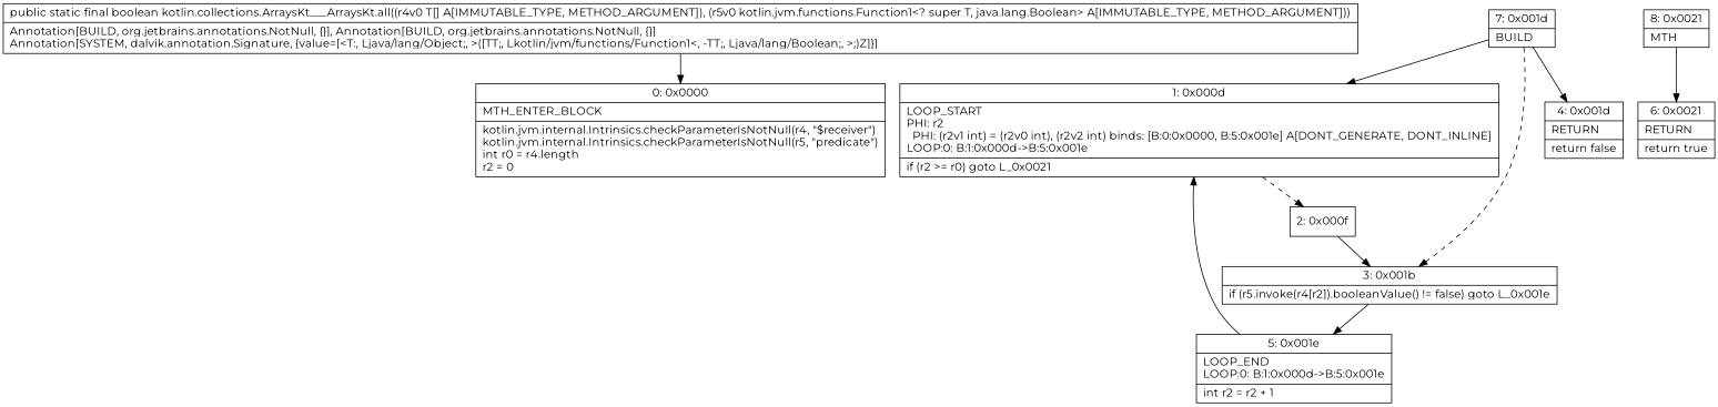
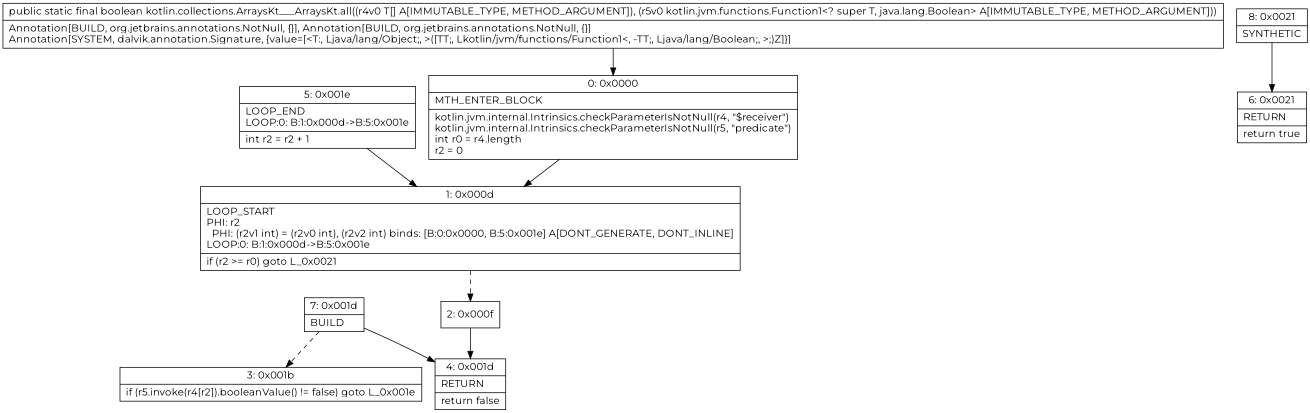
  digraph {
    fontname=Montserrat
    node [fontname=Montserrat shape=record]
    edge [fontname=Montserrat]
    n1 [label="{0\:\ 0x0000|MTH_ENTER_BLOCK\l|kotlin.jvm.internal.Intrinsics.checkParameterIsNotNull(r4, \"$receiver\")\lkotlin.jvm.internal.Intrinsics.checkParameterIsNotNull(r5, \"predicate\")\lint r0 = r4.length\lr2 = 0\l}"]
    n2 [label="{1\:\ 0x000d|LOOP_START\lPHI: r2 \l  PHI: (r2v1 int) = (r2v0 int), (r2v2 int) binds: [B:0:0x0000, B:5:0x001e] A[DONT_GENERATE, DONT_INLINE]\lLOOP:0: B:1:0x000d\-\>B:5:0x001e\l|if (r2 \>= r0) goto L_0x0021\l}"]
    n3 [label="{2\:\ 0x000f}"]
    n4 [label="{3\:\ 0x001b|if (r5.invoke(r4[r2]).booleanValue() != false) goto L_0x001e\l}"]
-   n5 [label="{8\:\ 0x0021|MTH\l}"]
+   n5 [label="{8\:\ 0x0021|SYNTHETIC\l}"]
    n6 [label="{6\:\ 0x0021|RETURN\l|return true\l}"]
    n7 [label="{5\:\ 0x001e|LOOP_END\lLOOP:0: B:1:0x000d\-\>B:5:0x001e\l|int r2 = r2 + 1\l}"]
    n8 [label="{7\:\ 0x001d|BUILD\l}"]
    n9 [label="{4\:\ 0x001d|RETURN\l|return false\l}"]
    n10 [label="{public static final boolean kotlin.collections.ArraysKt___ArraysKt.all((r4v0 T[] A[IMMUTABLE_TYPE, METHOD_ARGUMENT]), (r5v0 kotlin.jvm.functions.Function1\<? super T, java.lang.Boolean\> A[IMMUTABLE_TYPE, METHOD_ARGUMENT]))  | Annotation[BUILD, org.jetbrains.annotations.NotNull, \{\}], Annotation[BUILD, org.jetbrains.annotations.NotNull, \{\}]\lAnnotation[SYSTEM, dalvik.annotation.Signature, \{value=[\<T:, Ljava\/lang\/Object;, \>([TT;, Lkotlin\/jvm\/functions\/Function1\<, \-TT;, Ljava\/lang\/Boolean;, \>;)Z]\}]\l}"]
-   n8 -> n2
+   n1 -> n2
    n2 -> n3 [style=dashed]
-   n3 -> n4
-   n4 -> n7
+   n3 -> n9
    n5 -> n6
    n7 -> n2
    n8 -> n4 [style=dashed]
    n8 -> n9
    n10 -> n1
  }
